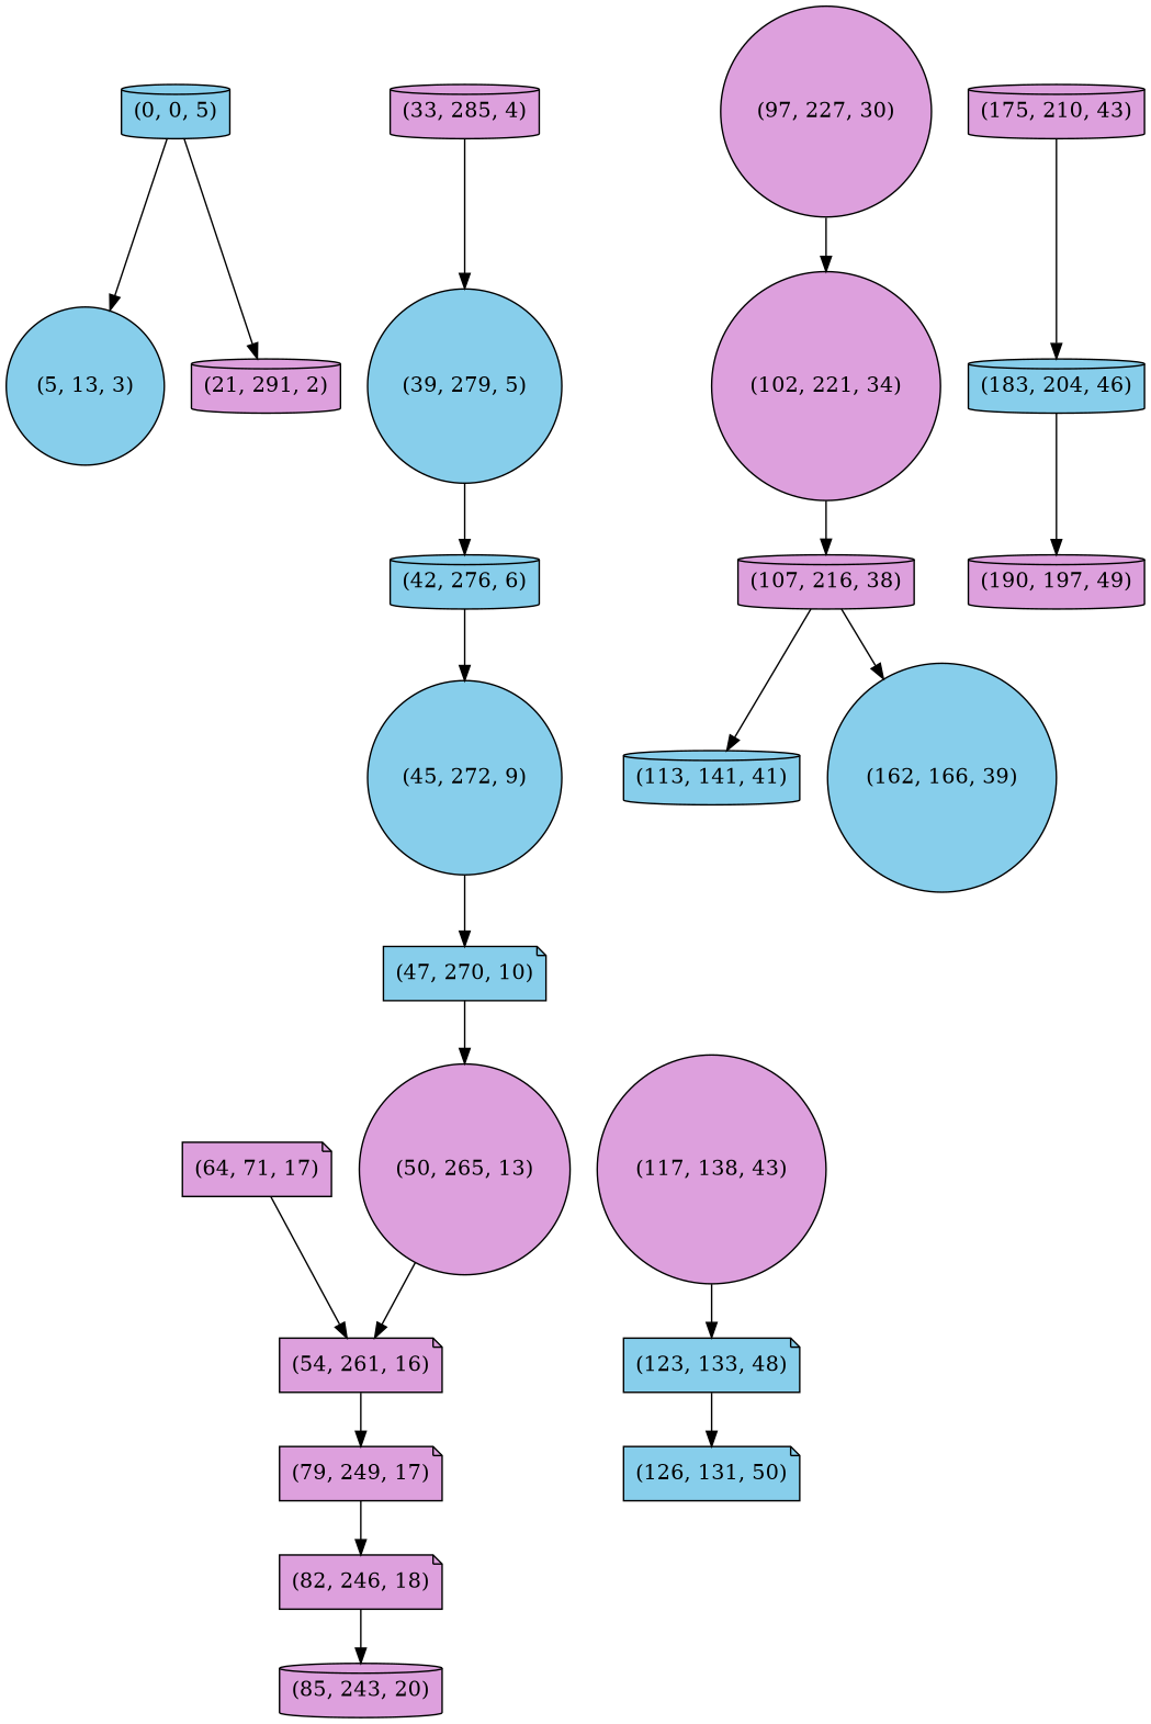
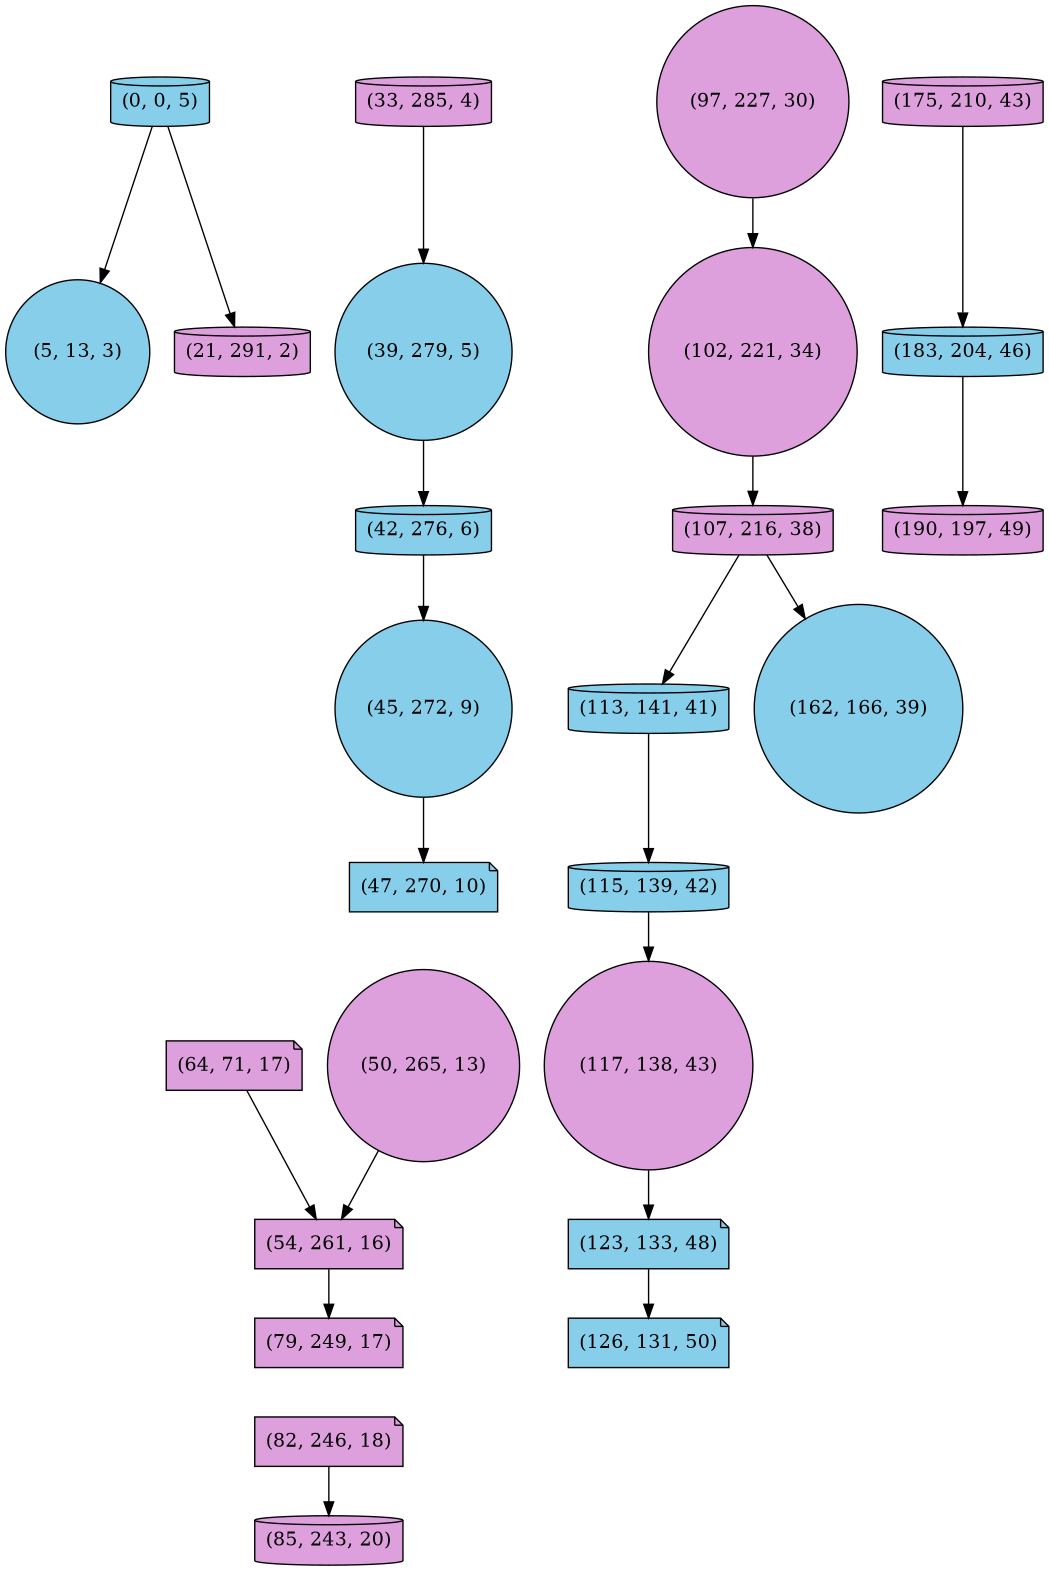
  digraph {
    node [fillcolor=plum shape=cylinder style=filled]
    n1 [fillcolor=skyblue label="(0, 0, 5)"]
    "(5, 13, 3)" [fillcolor=skyblue shape=circle]
    "(21, 291, 2)"
    "(39, 279, 5)" [fillcolor=skyblue shape=circle]
    "(33, 285, 4)"
    "(42, 276, 6)" [fillcolor=skyblue]
    "(45, 272, 9)" [fillcolor=skyblue shape=circle]
    "(47, 270, 10)" [fillcolor=skyblue shape=note]
    "(50, 265, 13)" [shape=circle]
    "(54, 261, 16)" [shape=note]
    "(79, 249, 17)" [shape=note]
    "(64, 71, 17)" [shape=note]
    "(82, 246, 18)" [shape=note]
    "(85, 243, 20)"
    "(97, 227, 30)" [shape=circle]
    "(102, 221, 34)" [shape=circle]
    "(107, 216, 38)"
    "(113, 141, 41)" [fillcolor=skyblue]
    "(162, 166, 39)" [fillcolor=skyblue shape=circle]
+   "(115, 139, 42)" [fillcolor=skyblue]
    "(183, 204, 46)" [fillcolor=skyblue]
    "(175, 210, 43)"
    "(117, 138, 43)" [shape=circle]
    "(123, 133, 48)" [fillcolor=skyblue shape=note]
    "(126, 131, 50)" [fillcolor=skyblue shape=note]
    "(190, 197, 49)"
    n1 -> "(5, 13, 3)"
    n1 -> "(21, 291, 2)"
    "(39, 279, 5)" -> "(42, 276, 6)"
    "(33, 285, 4)" -> "(39, 279, 5)"
    "(42, 276, 6)" -> "(45, 272, 9)"
    "(45, 272, 9)" -> "(47, 270, 10)"
-   "(47, 270, 10)" -> "(50, 265, 13)"
    "(50, 265, 13)" -> "(54, 261, 16)"
    "(54, 261, 16)" -> "(79, 249, 17)"
-   "(79, 249, 17)" -> "(82, 246, 18)"
    "(64, 71, 17)" -> "(54, 261, 16)"
    "(82, 246, 18)" -> "(85, 243, 20)"
    "(97, 227, 30)" -> "(102, 221, 34)"
    "(102, 221, 34)" -> "(107, 216, 38)"
    "(107, 216, 38)" -> "(113, 141, 41)"
    "(107, 216, 38)" -> "(162, 166, 39)"
+   "(113, 141, 41)" -> "(115, 139, 42)"
+   "(115, 139, 42)" -> "(117, 138, 43)"
    "(183, 204, 46)" -> "(190, 197, 49)"
    "(175, 210, 43)" -> "(183, 204, 46)"
    "(117, 138, 43)" -> "(123, 133, 48)"
    "(123, 133, 48)" -> "(126, 131, 50)"
  }
